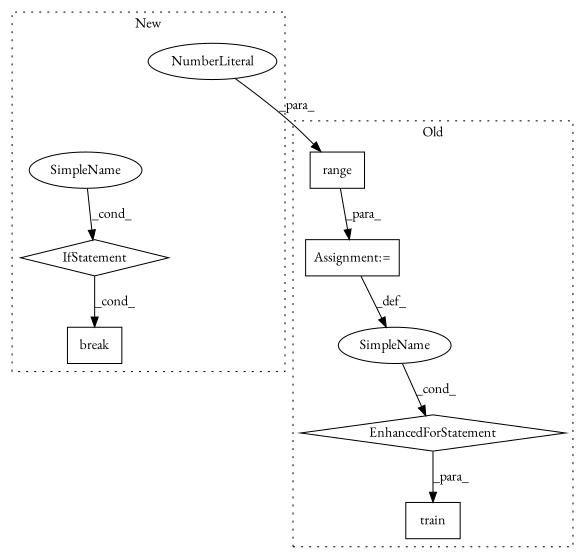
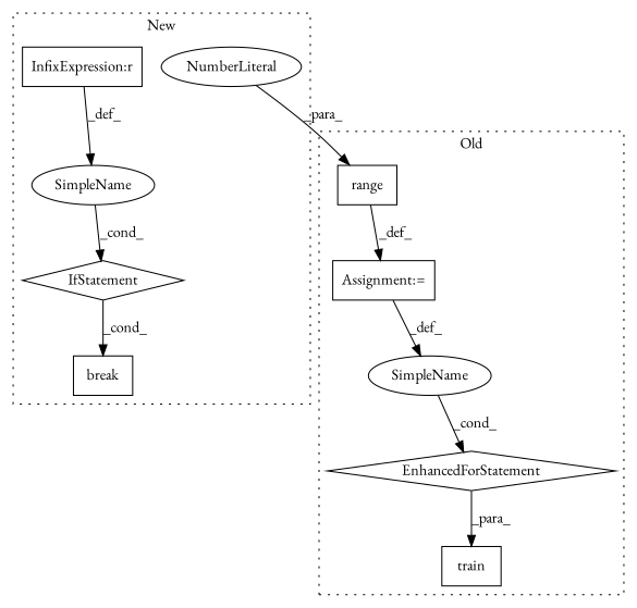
  digraph {
    fontname="EB Garamond"
    node [a=32 fontname="EB Garamond" l="53,2" s="8785,8858" shape=box]
    edge [fontname="EB Garamond"]
    n1 [l=7 label=train s=8874]
    n2 [a=70 label=EnhancedForStatement shape=diamond]
    n3 [l="6,1" label=range s="8850,8857"]
    n4 [a=42 l=5 label=SimpleName s=8842 shape=ellipse]
    n5 [a=7 label="Assignment:="]
    n6 [a=10 l=6 label=break s=10423]
    n7 [a=25 l="4,2" label=IfStatement s="10401,10411" shape=diamond]
    n8 [a=42 label=SimpleName shape=ellipse l="" s=""]
+   n9 [a=27 l=4 label="InfixExpression:r" s=10406]
    n10 [a=34 l=1 label=NumberLiteral s=10410 shape=ellipse]
    subgraph cluster_1 {
      label=Old
      style=dotted
      n1
      n2
      n3
      n4
      n5
    }
    subgraph cluster_2 {
      label=New
      style=dotted
      n6
      n7
      n8
+     n9
      n10
    }
    n2 -> n1 [label=_para_]
-   n3 -> n5 [label=_para_]
+   n3 -> n5 [label=_def_]
    n4 -> n2 [label=_cond_]
    n5 -> n4 [label=_def_]
    n7 -> n6 [label=_cond_]
    n8 -> n7 [label=_cond_]
+   n9 -> n8 [label=_def_]
    n10 -> n3 [label=_para_]
  }
